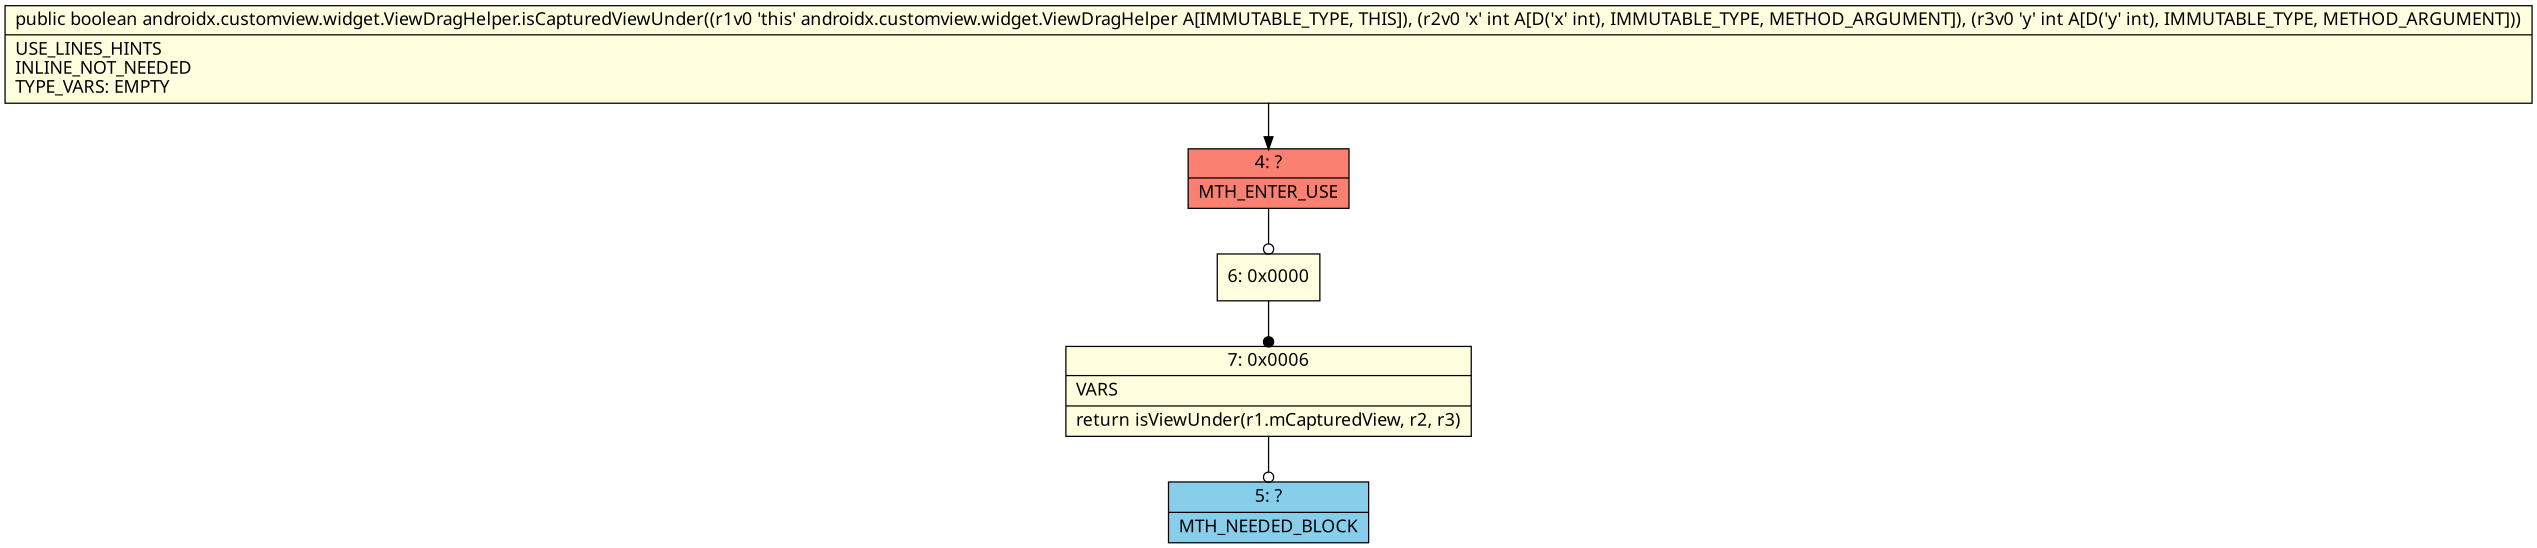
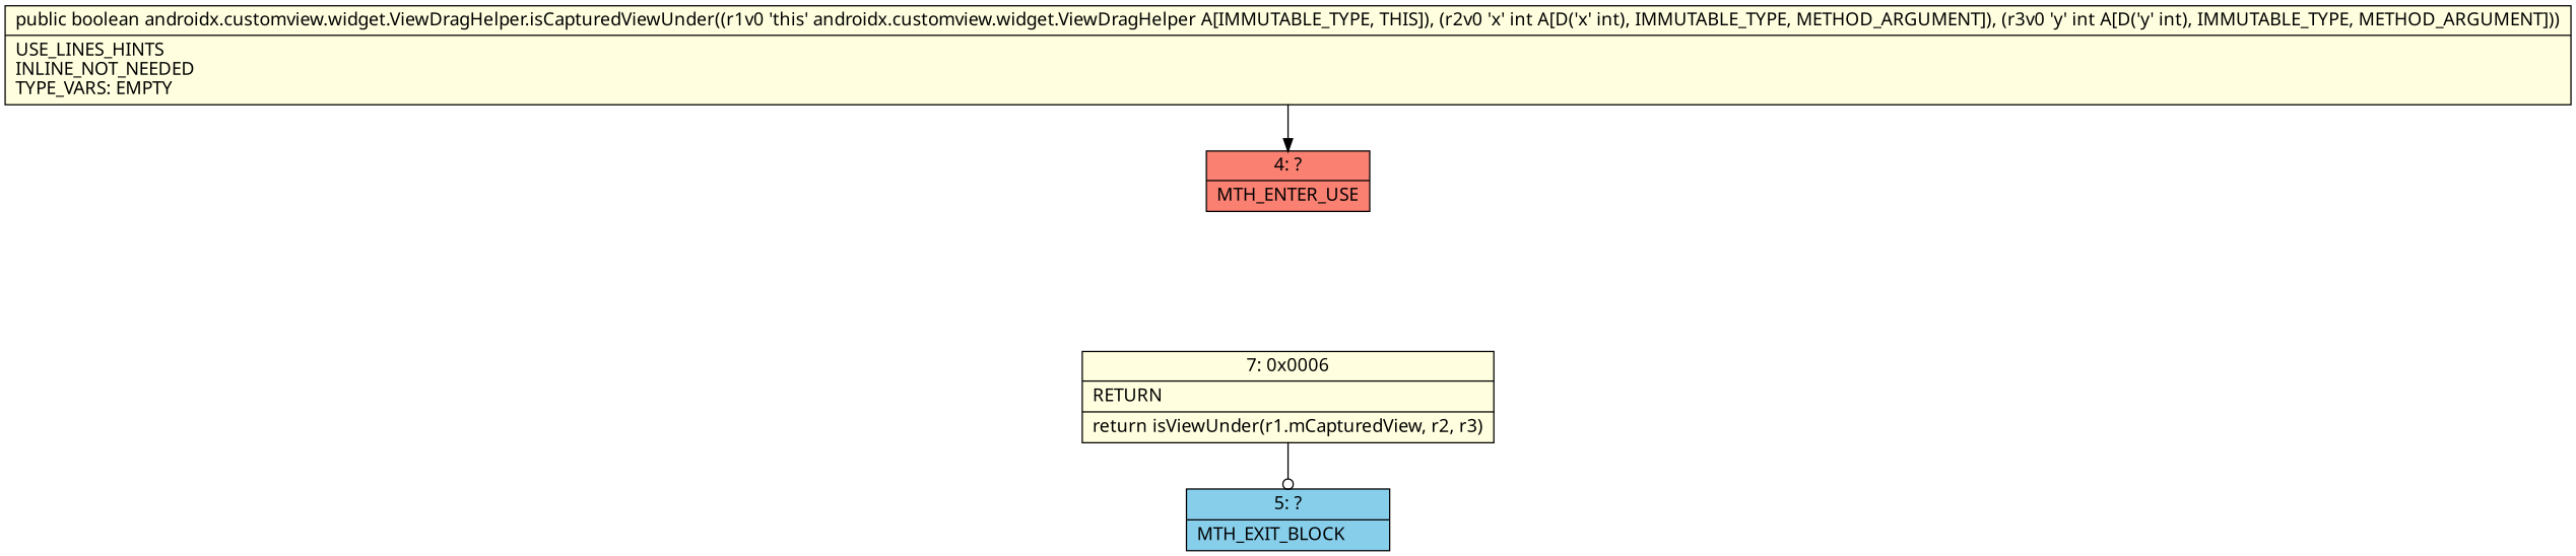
  digraph {
    fontname="Noto Sans"
    node [fillcolor=lightyellow fontname="Noto Sans" shape=record style=filled]
    edge [arrowhead=odot fontname="Noto Sans"]
    n1 [fillcolor=salmon label="{4\:\ ?|MTH_ENTER_USE\l}"]
-   n2 [label="{6\:\ 0x0000}"]
-   n3 [label="{7\:\ 0x0006|VARS\l|return isViewUnder(r1.mCapturedView, r2, r3)\l}"]
-   n4 [fillcolor=skyblue label="{5\:\ ?|MTH_NEEDED_BLOCK\l}"]
+   n3 [label="{7\:\ 0x0006|RETURN\l|return isViewUnder(r1.mCapturedView, r2, r3)\l}"]
+   n4 [fillcolor=skyblue label="{5\:\ ?|MTH_EXIT_BLOCK\l}"]
    n5 [label="{public boolean androidx.customview.widget.ViewDragHelper.isCapturedViewUnder((r1v0 'this' androidx.customview.widget.ViewDragHelper A[IMMUTABLE_TYPE, THIS]), (r2v0 'x' int A[D('x' int), IMMUTABLE_TYPE, METHOD_ARGUMENT]), (r3v0 'y' int A[D('y' int), IMMUTABLE_TYPE, METHOD_ARGUMENT]))  | USE_LINES_HINTS\lINLINE_NOT_NEEDED\lTYPE_VARS: EMPTY\l}"]
-   n1 -> n2
-   n2 -> n3 [arrowhead=dot]
    n3 -> n4
    n5 -> n1 [arrowhead=normal]
  }
